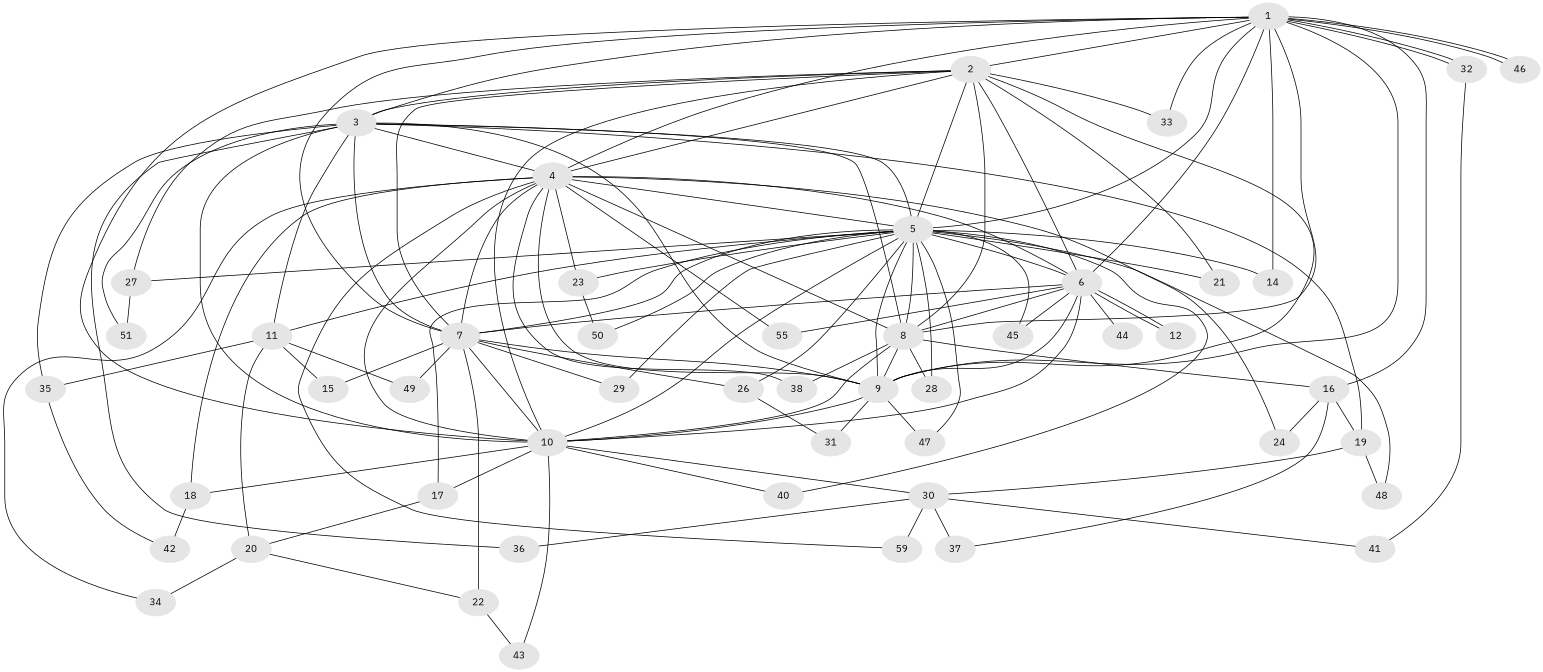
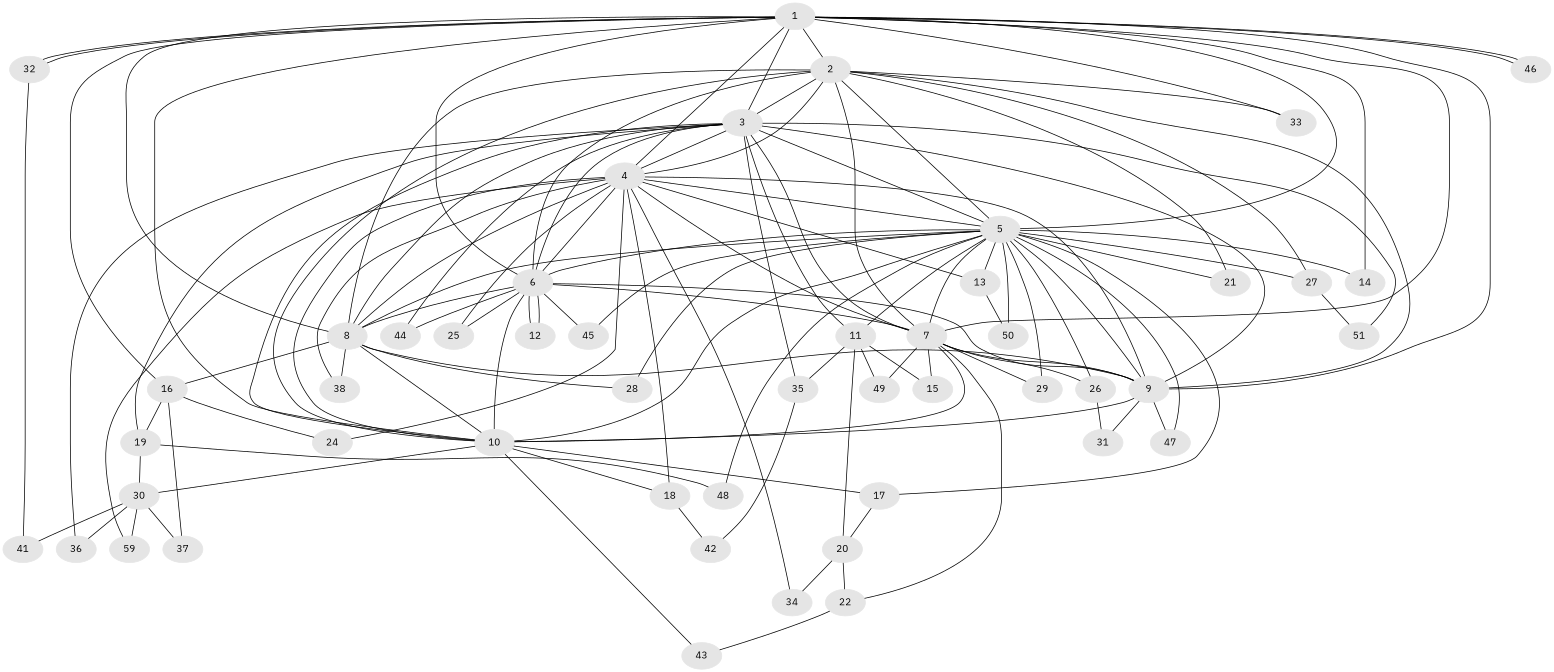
  graph {
    fontname="IBM Plex Sans"
    node [color=gray90 fontname="IBM Plex Sans" style=filled]
    edge [fontname="IBM Plex Sans"]
    1
    2
    3
    4
    5
    6
    7
    8
    9
    10
    14
    16
    32
    33
    46
    21
    27
    11
    19
    35
    36
    44
    51
-   13 [label=23]
+   13
    18
    24
-   25 [label=55]
+   25
    34
    38
    n30 [label=59]
    17
    26
    28
    29
-   40
    45
    47
    48
    50
    12
    15
    22
    49
    31
    30
    43
    37
    41
    20
    42
    1 -- 2
    1 -- 3
    1 -- 4
    1 -- 5
    1 -- 6
    1 -- 7
    1 -- 8
    1 -- 9
    1 -- 10
    1 -- 14
    1 -- 16
    1 -- 32
    1 -- 32
    1 -- 33
    1 -- 46
    1 -- 46
    2 -- 3
    2 -- 4
    2 -- 5
    2 -- 6
    2 -- 7
    2 -- 8
    2 -- 9
    2 -- 10
    2 -- 33
    2 -- 21
    2 -- 27
    3 -- 4
    3 -- 5
+   3 -- 6
    3 -- 7
    3 -- 8
    3 -- 9
    3 -- 10
    3 -- 11
    3 -- 19
    3 -- 35
    3 -- 36
+   3 -- 44
    3 -- 51
    4 -- 5
    4 -- 6
    4 -- 7
    4 -- 8
    4 -- 9
    4 -- 10
    4 -- 13
    4 -- 18
    4 -- 24
    4 -- 25
    4 -- 34
    4 -- 38
    4 -- n30
    5 -- 6
    5 -- 7
    5 -- 8
    5 -- 9
    5 -- 10
    5 -- 14
    5 -- 21
    5 -- 27
    5 -- 11
    5 -- 13
    5 -- 17
    5 -- 26
    5 -- 28
    5 -- 29
-   5 -- 40
    5 -- 45
    5 -- 47
    5 -- 48
    5 -- 50
    6 -- 7
    6 -- 8
    6 -- 9
    6 -- 10
    6 -- 44
    6 -- 25
    6 -- 45
    6 -- 12
    6 -- 12
    7 -- 9
    7 -- 10
    7 -- 26
    7 -- 29
    7 -- 15
    7 -- 22
    7 -- 49
    8 -- 9
    8 -- 10
    8 -- 16
    8 -- 38
    8 -- 28
    9 -- 10
    9 -- 47
    9 -- 31
    10 -- 18
    10 -- 17
-   10 -- 40
    10 -- 30
    10 -- 43
    16 -- 19
    16 -- 24
    16 -- 37
    32 -- 41
    27 -- 51
    11 -- 35
    11 -- 15
    11 -- 49
    11 -- 20
    19 -- 48
    19 -- 30
    35 -- 42
    13 -- 50
    18 -- 42
    17 -- 20
    26 -- 31
    22 -- 43
    30 -- 36
    30 -- n30
    30 -- 37
    30 -- 41
    20 -- 34
    20 -- 22
  }
